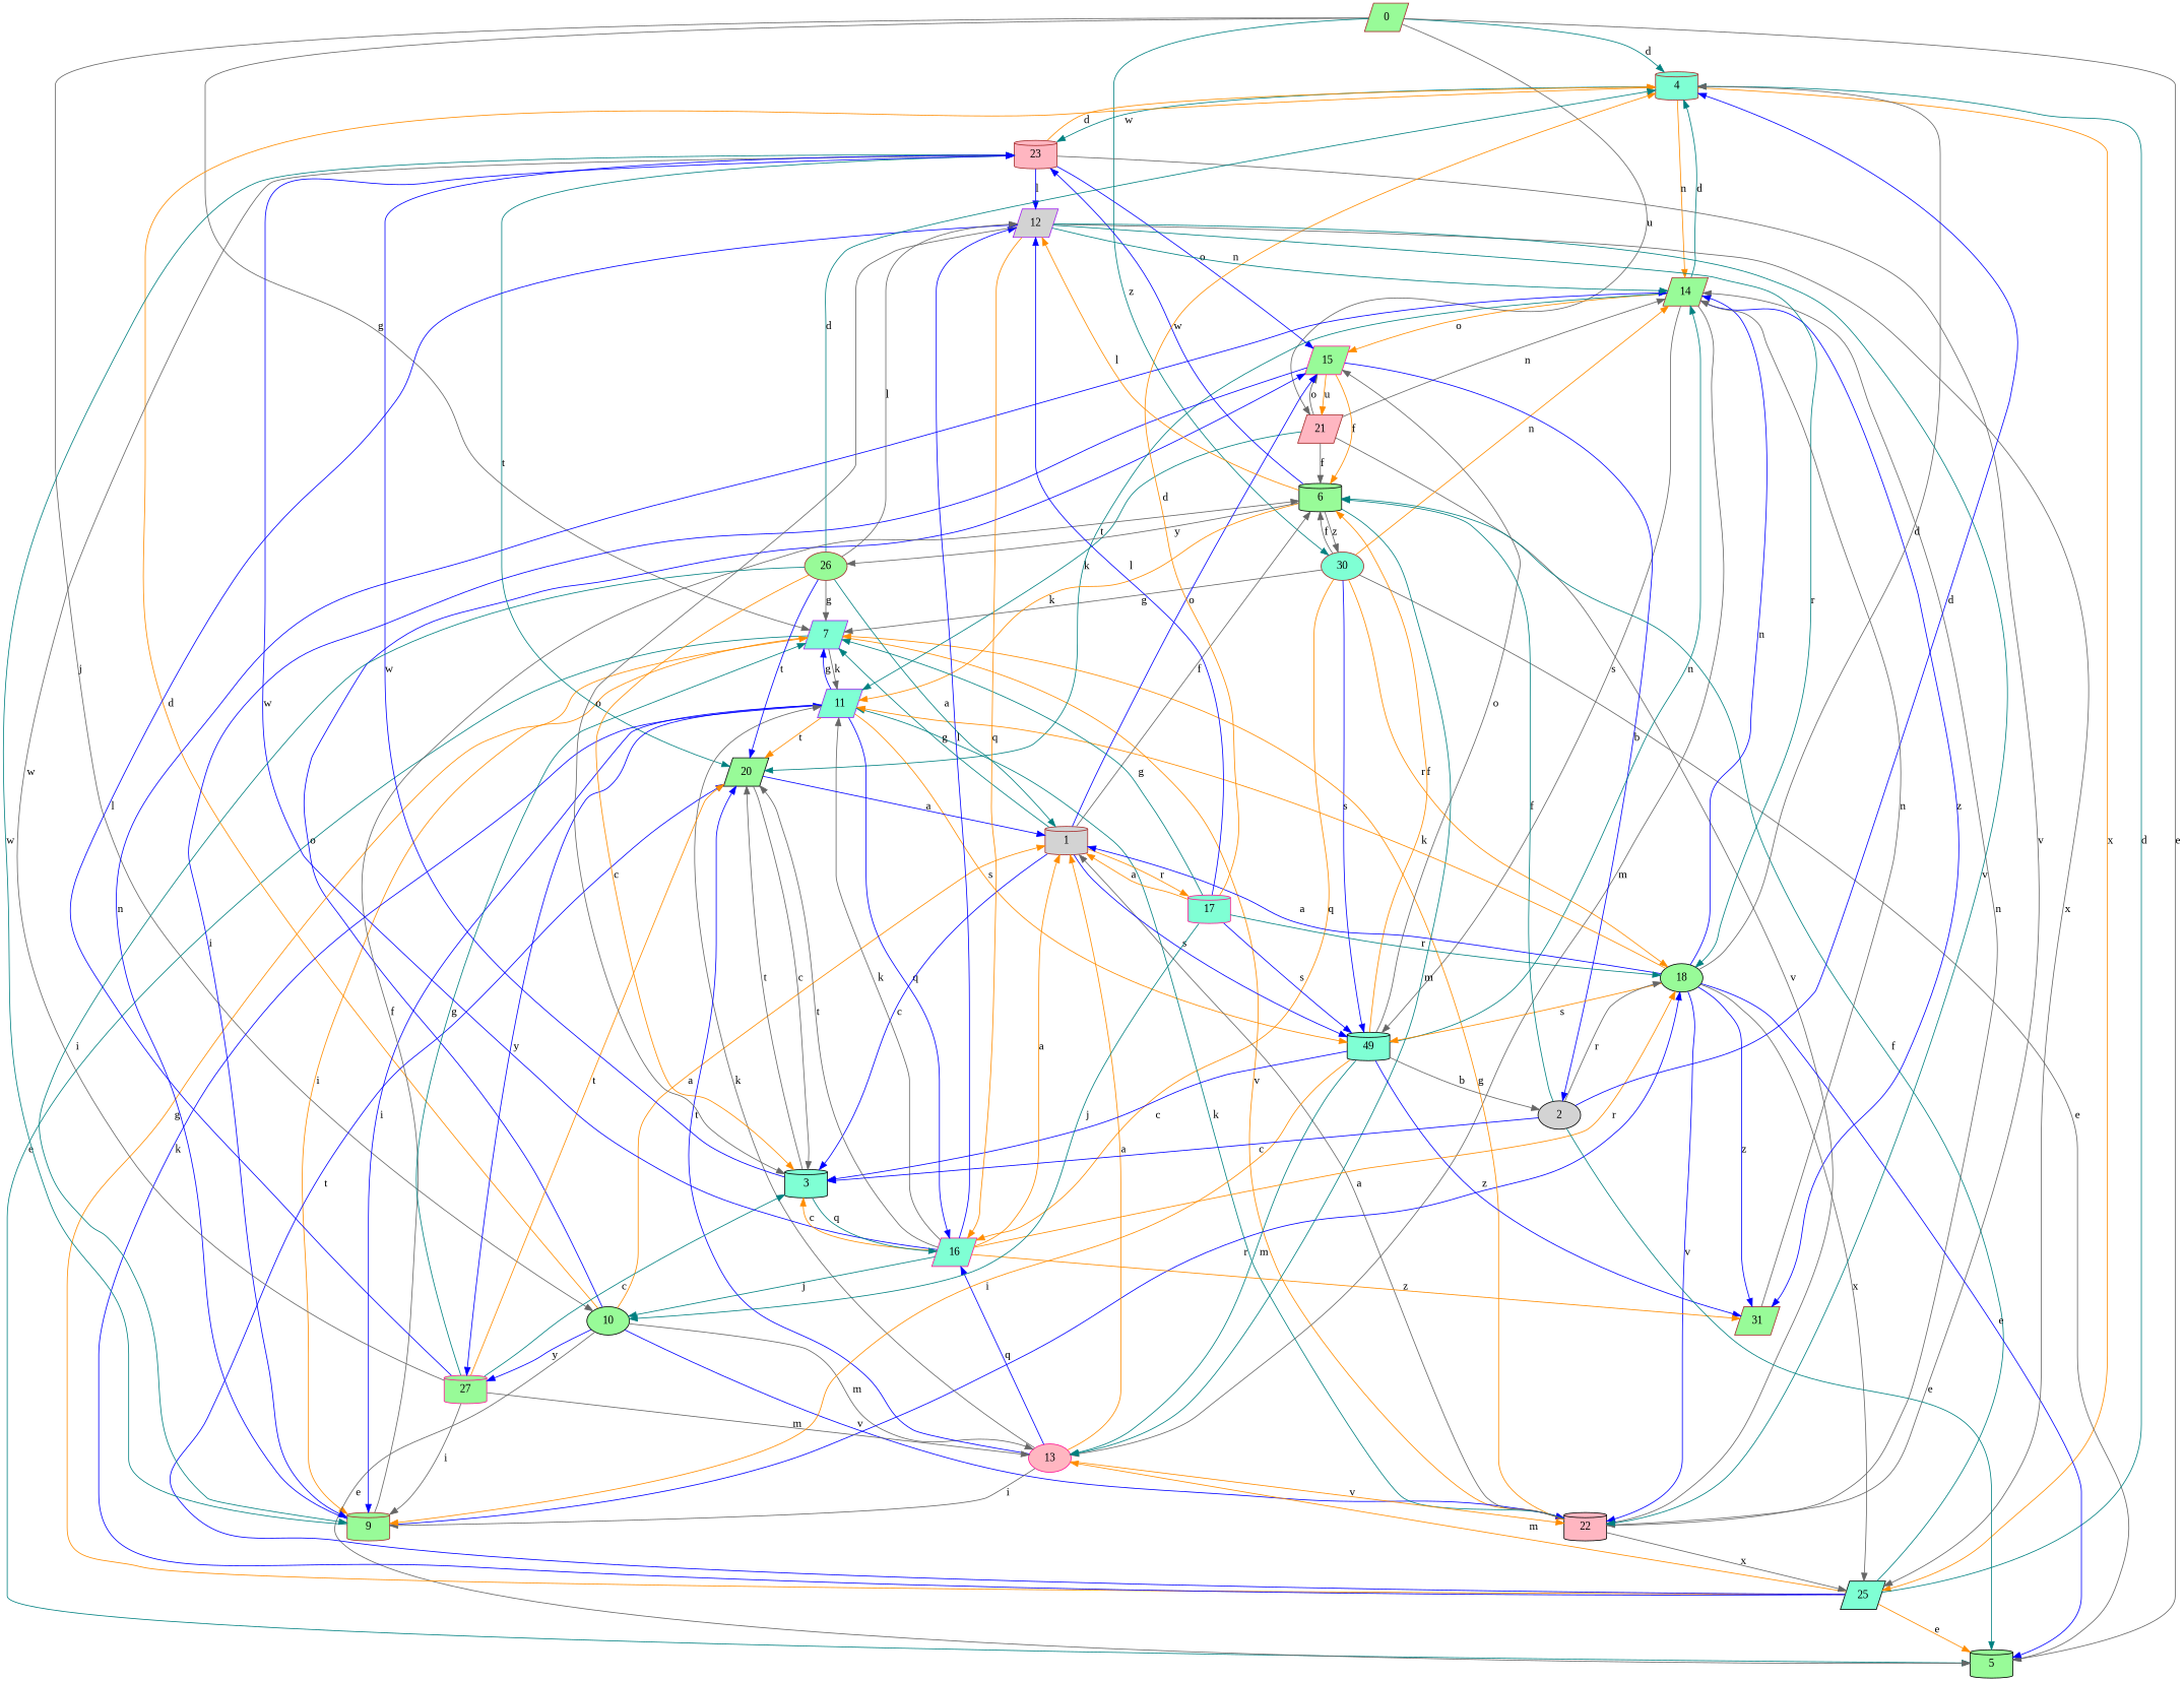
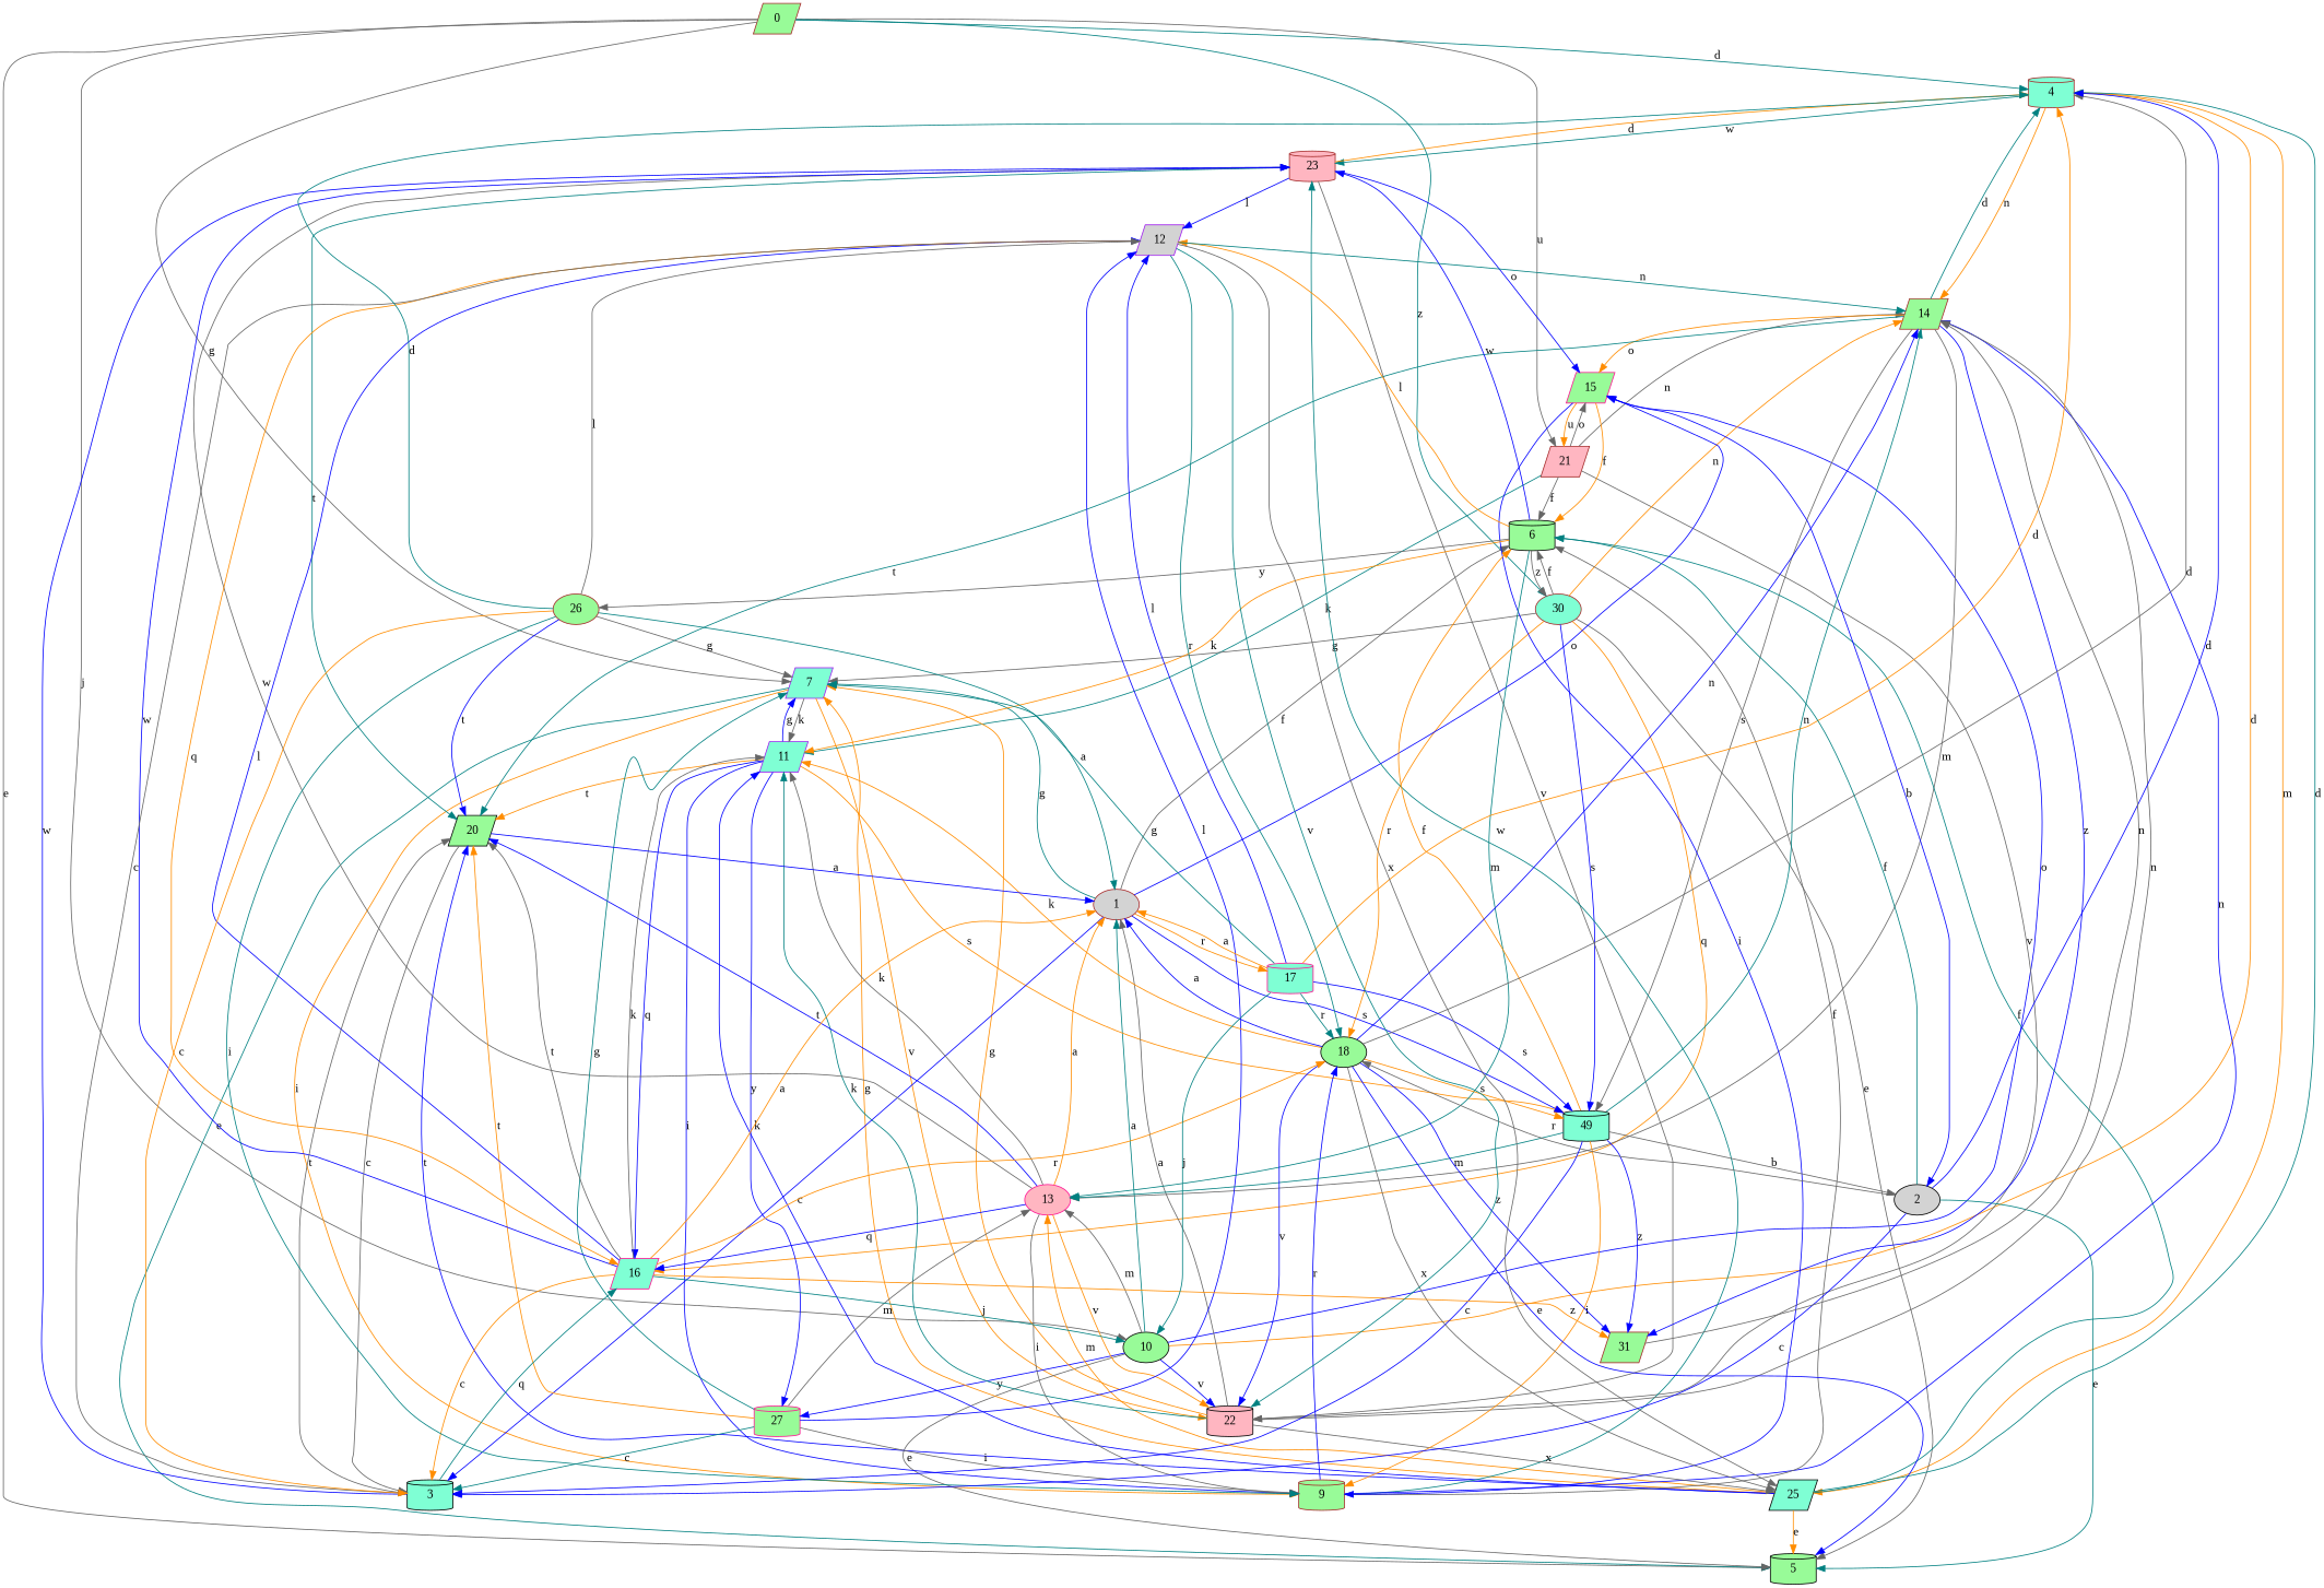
  strict digraph {
    fontname="Liberation Serif"
    node [color=brown fillcolor=palegreen fontname="Liberation Serif" shape=cylinder style=filled]
    edge [color=gray40 fontname="Liberation Serif"]
    4 [fillcolor=aquamarine]
    0 [shape=parallelogram]
    5 [color=black]
    7 [color=purple fillcolor=aquamarine shape=parallelogram]
    10 [color=black shape=ellipse]
    21 [fillcolor=lightpink shape=parallelogram]
    30 [fillcolor=aquamarine shape=ellipse]
    23 [fillcolor=lightpink]
    14 [shape=parallelogram]
    25 [color=black fillcolor=aquamarine shape=parallelogram]
    11 [color=purple fillcolor=aquamarine shape=parallelogram]
    9
    22 [color=black fillcolor=lightpink]
-   1 [fillcolor=lightgrey]
+   1 [fillcolor=lightgrey shape=ellipse]
    15 [color=deeppink shape=parallelogram]
    13 [color=deeppink fillcolor=lightpink shape=ellipse]
    27 [color=deeppink]
    6 [color=black]
    n19 [color=black fillcolor=aquamarine label=49]
    18 [color=black shape=ellipse]
    16 [color=deeppink fillcolor=aquamarine shape=parallelogram]
    3 [color=black fillcolor=aquamarine]
    17 [color=deeppink fillcolor=aquamarine]
    20 [color=black shape=parallelogram]
    12 [color=purple fillcolor=lightgrey shape=parallelogram]
    26 [shape=ellipse]
    2 [color=black fillcolor=lightgrey shape=ellipse]
    31 [shape=parallelogram]
    4 -> 23 [color=teal label=w]
    4 -> 14 [color=darkorange label=n]
-   4 -> 25 [color=darkorange label=x]
+   4 -> 25 [color=darkorange label=m]
    0 -> 4 [color=teal label=d]
    0 -> 5 [label=e]
    0 -> 7 [label=g]
    0 -> 10 [label=j]
    0 -> 21 [label=u]
    0 -> 30 [color=teal label=z]
    7 -> 5 [color=teal label=e]
    7 -> 11 [label=k]
    7 -> 9 [color=darkorange label=i]
    7 -> 22 [color=darkorange label=v]
    10 -> 4 [color=darkorange label=d]
    10 -> 5 [label=e]
    10 -> 22 [color=blue label=v]
-   10 -> 1 [color=darkorange label=a]
+   10 -> 1 [color=teal label=a]
    10 -> 15 [color=blue label=o]
    10 -> 13 [label=m]
    10 -> 27 [color=blue label=y]
    21 -> 14 [label=n]
    21 -> 11 [color=teal label=k]
    21 -> 22 [label=v]
    21 -> 15 [label=o]
    21 -> 6 [label=f]
    30 -> 5 [label=e]
    30 -> 7 [label=g]
    30 -> 14 [color=darkorange label=n]
    30 -> 6 [label=f]
    30 -> n19 [color=blue label=s]
    30 -> 18 [color=darkorange label=r]
    30 -> 16 [color=darkorange label=q]
    23 -> 4 [color=darkorange label=d]
    23 -> 22 [label=v]
    23 -> 15 [color=blue label=o]
    23 -> 20 [color=teal label=t]
    23 -> 12 [color=blue label=l]
    14 -> 4 [color=teal label=d]
    14 -> 15 [color=darkorange label=o]
    14 -> 13 [label=m]
    14 -> n19 [label=s]
    14 -> 20 [color=teal label=t]
    14 -> 31 [color=blue label=z]
    25 -> 4 [color=teal label=d]
    25 -> 5 [color=darkorange label=e]
    25 -> 7 [color=darkorange label=g]
    25 -> 11 [color=blue label=k]
    25 -> 13 [color=darkorange label=m]
    25 -> 6 [color=teal label=f]
    25 -> 20 [color=blue label=t]
    11 -> 7 [color=blue label=g]
    11 -> 9 [color=blue label=i]
    11 -> 27 [color=blue label=y]
    11 -> n19 [color=darkorange label=s]
    11 -> 16 [color=blue label=q]
    11 -> 20 [color=darkorange label=t]
    9 -> 23 [color=teal label=w]
    9 -> 14 [color=blue label=n]
    9 -> 6 [label=f]
    9 -> 18 [color=blue label=r]
    22 -> 7 [color=darkorange label=g]
    22 -> 14 [label=n]
    22 -> 25 [label=x]
    22 -> 11 [color=teal label=k]
    22 -> 1 [label=a]
    1 -> 7 [color=teal label=g]
    1 -> 15 [color=blue label=o]
    1 -> 6 [label=f]
    1 -> n19 [color=blue label=s]
    1 -> 3 [color=blue label=c]
    1 -> 17 [color=darkorange label=r]
    15 -> 21 [color=darkorange label=u]
    15 -> 9 [color=blue label=i]
    15 -> 6 [color=darkorange label=f]
    15 -> 2 [color=blue label=b]
    13 -> 11 [label=k]
    13 -> 9 [label=i]
    13 -> 22 [color=darkorange label=v]
    13 -> 1 [color=darkorange label=a]
    13 -> 16 [color=blue label=q]
    13 -> 20 [color=blue label=t]
    27 -> 7 [color=teal label=g]
-   27 -> 23 [label=w]
+   13 -> 23 [label=w]
    27 -> 9 [label=i]
    27 -> 13 [label=m]
    27 -> 3 [color=teal label=c]
    27 -> 20 [color=darkorange label=t]
    27 -> 12 [color=blue label=l]
    6 -> 30 [label=z]
    6 -> 23 [color=blue label=w]
    6 -> 11 [color=darkorange label=k]
    6 -> 13 [color=teal label=m]
    6 -> 12 [color=darkorange label=l]
    6 -> 26 [label=y]
    n19 -> 14 [color=teal label=n]
    n19 -> 9 [color=darkorange label=i]
-   n19 -> 15 [label=o]
    n19 -> 13 [color=teal label=m]
    n19 -> 6 [color=darkorange label=f]
    n19 -> 3 [color=blue label=c]
    n19 -> 2 [label=b]
    n19 -> 31 [color=blue label=z]
    18 -> 4 [label=d]
    18 -> 5 [color=blue label=e]
    18 -> 14 [color=blue label=n]
    18 -> 25 [label=x]
    18 -> 11 [color=darkorange label=k]
    18 -> 22 [color=blue label=v]
    18 -> 1 [color=blue label=a]
    18 -> n19 [color=darkorange label=s]
    18 -> 31 [color=blue label=z]
    16 -> 10 [color=teal label=j]
    16 -> 23 [color=blue label=w]
    16 -> 11 [label=k]
    16 -> 1 [color=darkorange label=a]
    16 -> 18 [color=darkorange label=r]
    16 -> 3 [color=darkorange label=c]
    16 -> 20 [label=t]
    16 -> 12 [color=blue label=l]
    16 -> 31 [color=darkorange label=z]
    3 -> 23 [color=blue label=w]
    3 -> 16 [color=teal label=q]
    3 -> 20 [label=t]
    17 -> 4 [color=darkorange label=d]
    17 -> 7 [color=teal label=g]
    17 -> 10 [color=teal label=j]
    17 -> 1 [color=darkorange label=a]
    17 -> n19 [color=blue label=s]
    17 -> 18 [color=teal label=r]
    17 -> 12 [color=blue label=l]
    20 -> 1 [color=blue label=a]
    20 -> 3 [label=c]
    12 -> 14 [color=teal label=n]
    12 -> 25 [label=x]
    12 -> 22 [color=teal label=v]
    12 -> 18 [color=teal label=r]
    12 -> 16 [color=darkorange label=q]
-   12 -> 3 [label=o]
+   12 -> 3 [label=c]
    26 -> 4 [color=teal label=d]
    26 -> 7 [label=g]
    26 -> 9 [color=teal label=i]
    26 -> 1 [color=teal label=a]
    26 -> 3 [color=darkorange label=c]
    26 -> 20 [color=blue label=t]
    26 -> 12 [label=l]
    2 -> 4 [color=blue label=d]
    2 -> 5 [color=teal label=e]
    2 -> 6 [color=teal label=f]
    2 -> 18 [label=r]
    2 -> 3 [color=blue label=c]
    31 -> 14 [label=n]
  }
